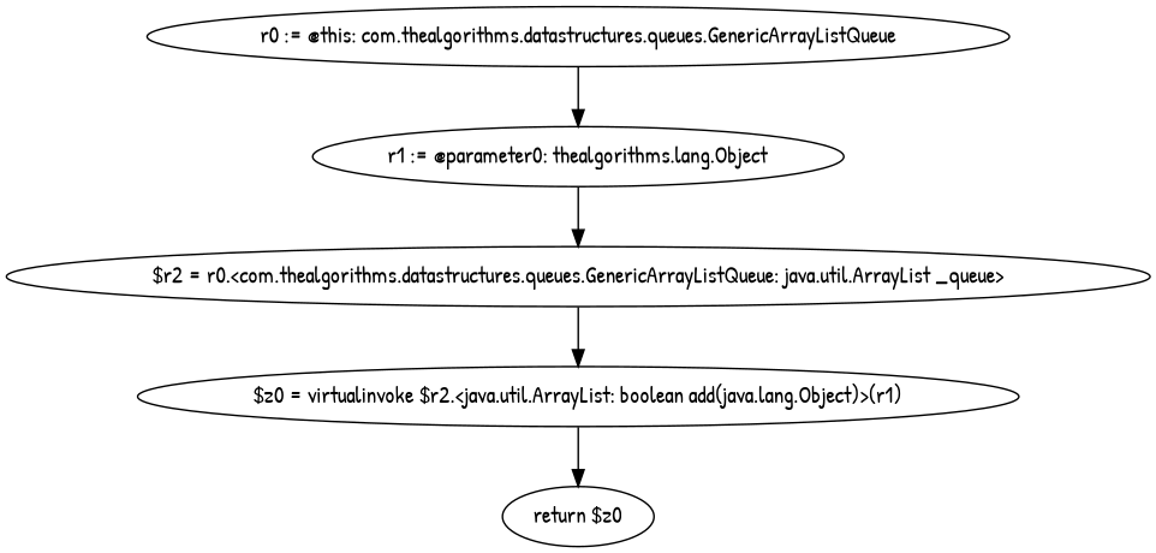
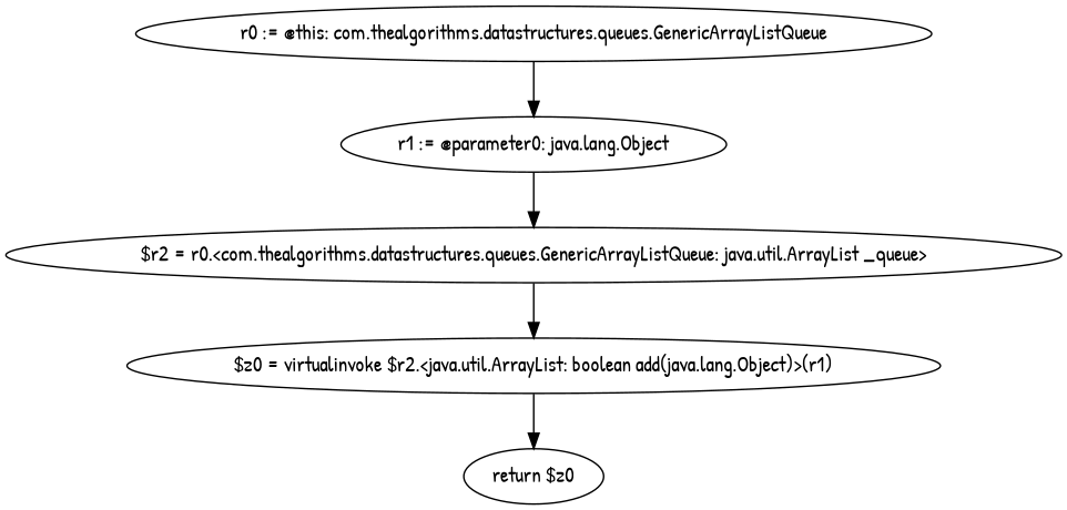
  digraph {
    fontname="Patrick Hand"
    node [fontname="Patrick Hand"]
    edge [fontname="Patrick Hand"]
    "r0 := @this: com.thealgorithms.datastructures.queues.GenericArrayListQueue"
-   "r1 := @parameter0: java.lang.Object" [label="r1 := @parameter0: thealgorithms.lang.Object"]
+   "r1 := @parameter0: java.lang.Object"
    "$r2 = r0.<com.thealgorithms.datastructures.queues.GenericArrayListQueue: java.util.ArrayList _queue>"
    "$z0 = virtualinvoke $r2.<java.util.ArrayList: boolean add(java.lang.Object)>(r1)"
    "return $z0"
    "r0 := @this: com.thealgorithms.datastructures.queues.GenericArrayListQueue" -> "r1 := @parameter0: java.lang.Object"
    "r1 := @parameter0: java.lang.Object" -> "$r2 = r0.<com.thealgorithms.datastructures.queues.GenericArrayListQueue: java.util.ArrayList _queue>"
    "$r2 = r0.<com.thealgorithms.datastructures.queues.GenericArrayListQueue: java.util.ArrayList _queue>" -> "$z0 = virtualinvoke $r2.<java.util.ArrayList: boolean add(java.lang.Object)>(r1)"
    "$z0 = virtualinvoke $r2.<java.util.ArrayList: boolean add(java.lang.Object)>(r1)" -> "return $z0"
  }
